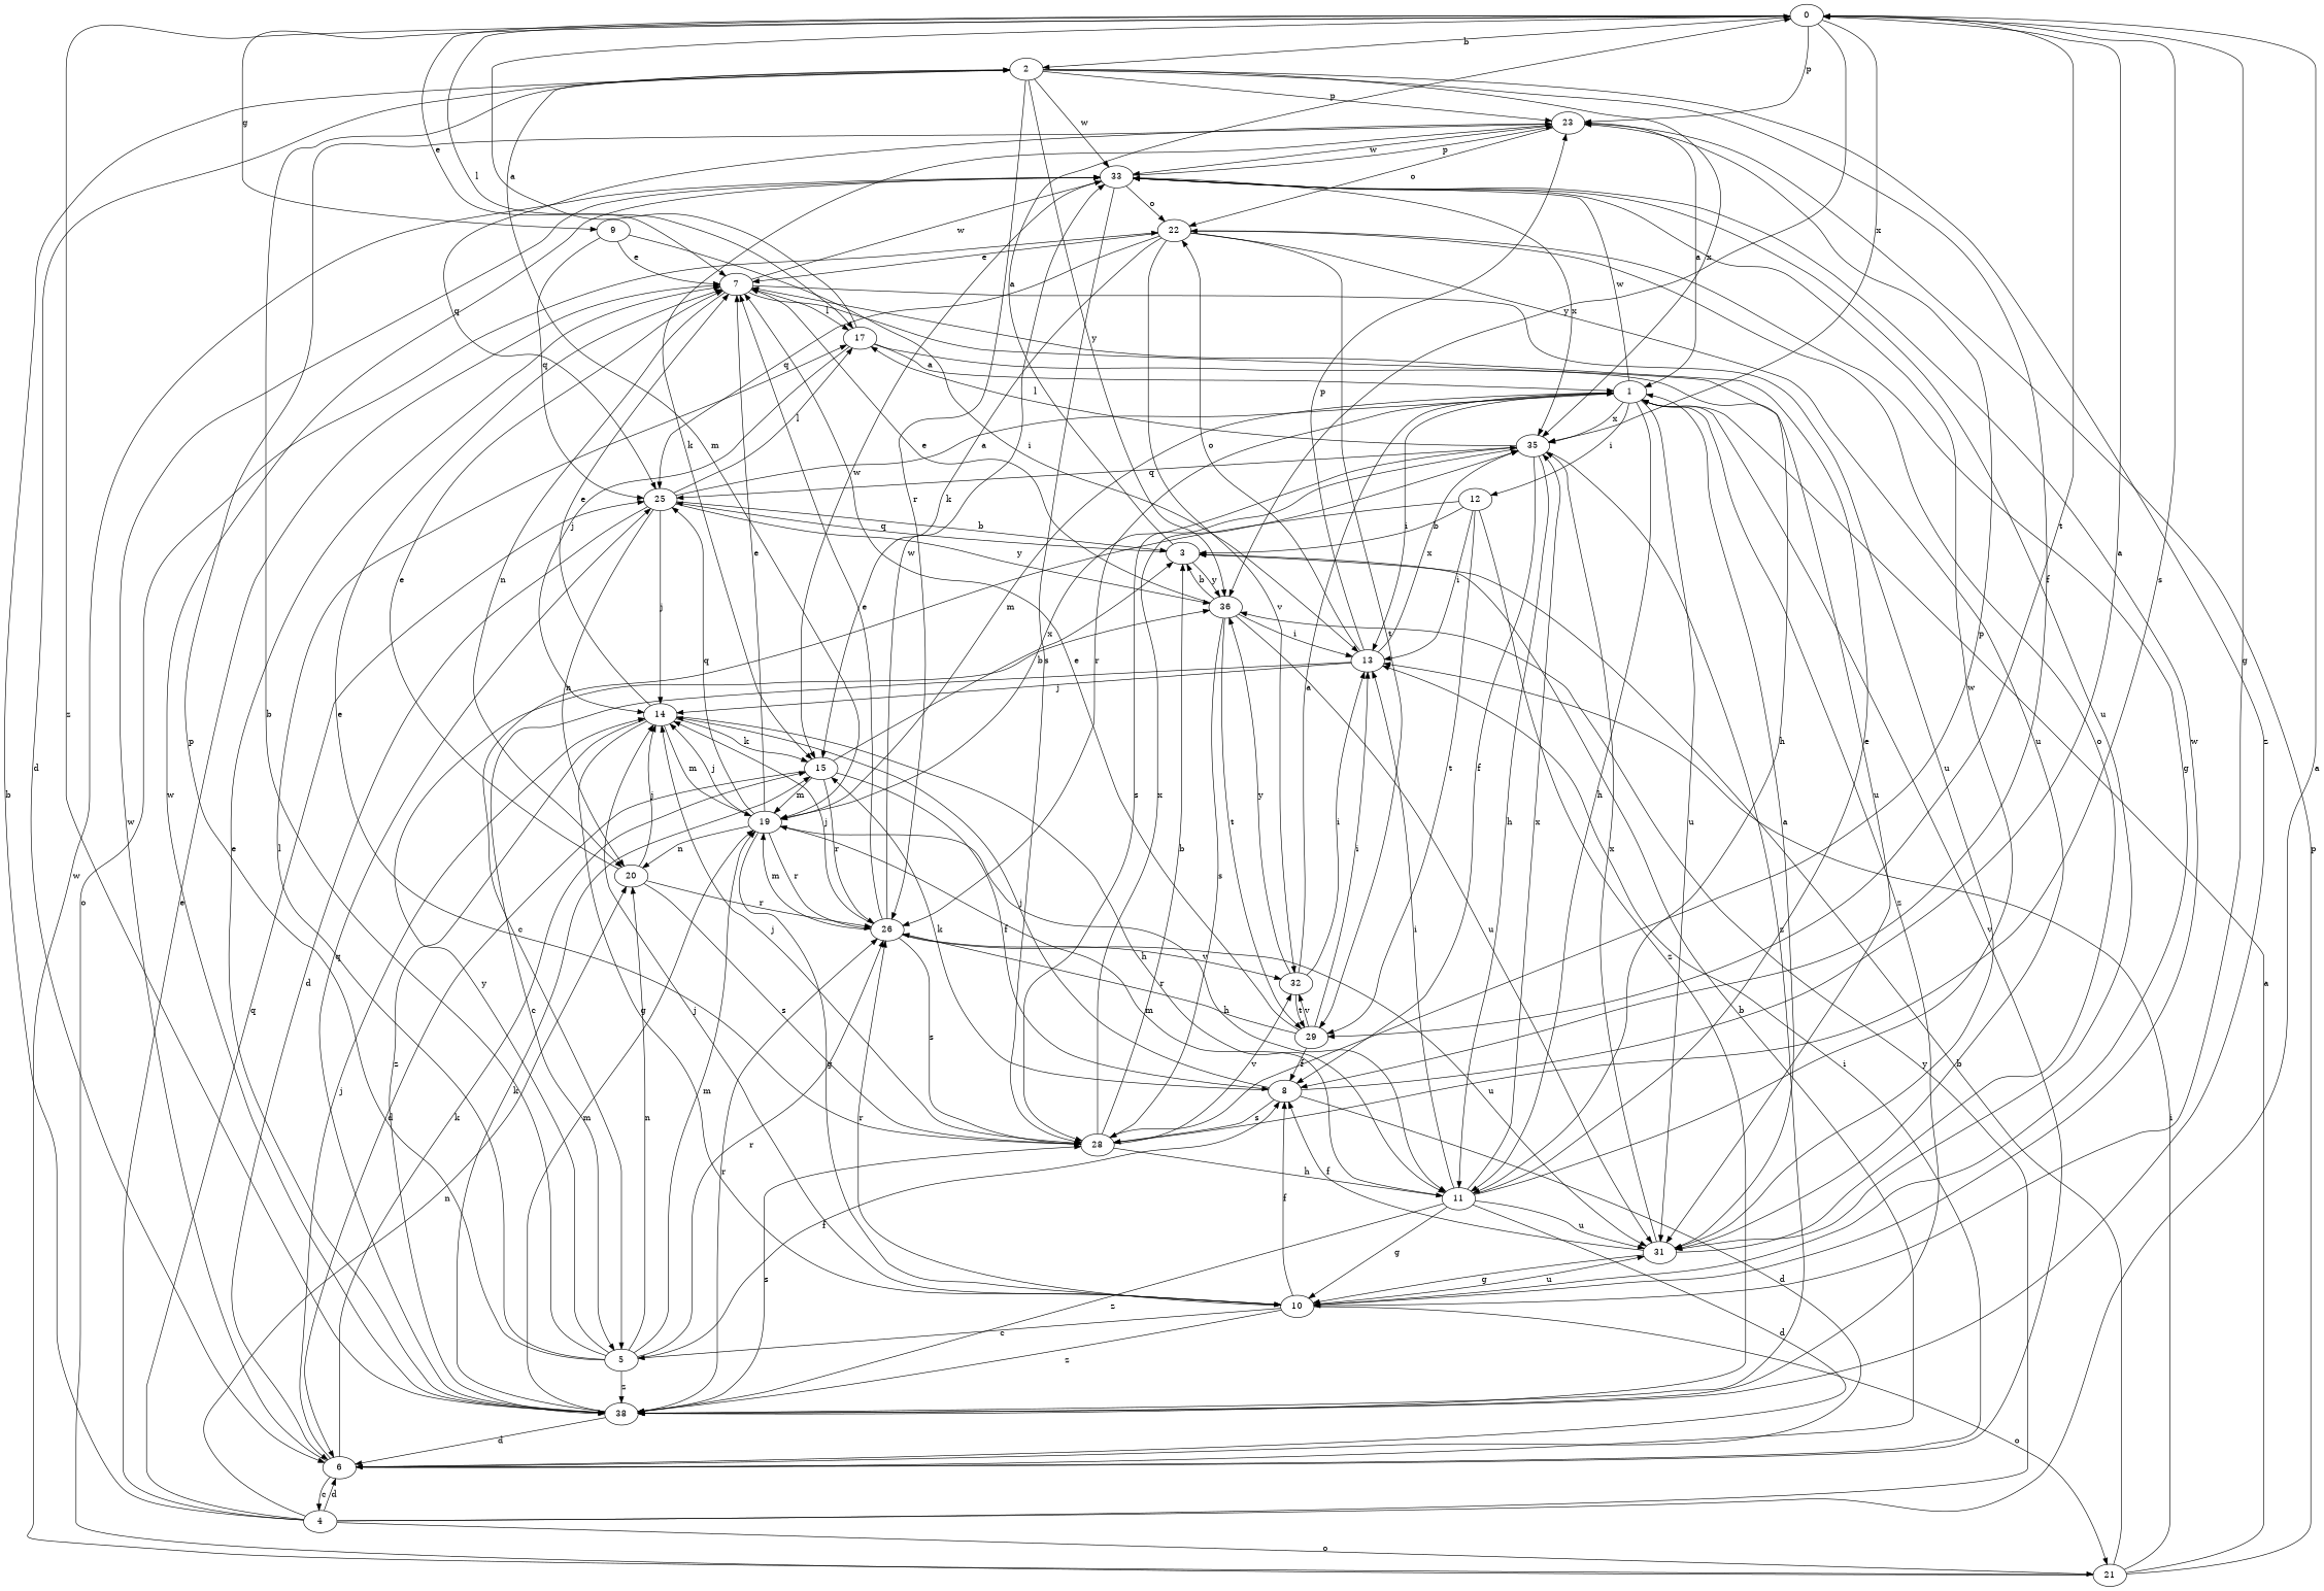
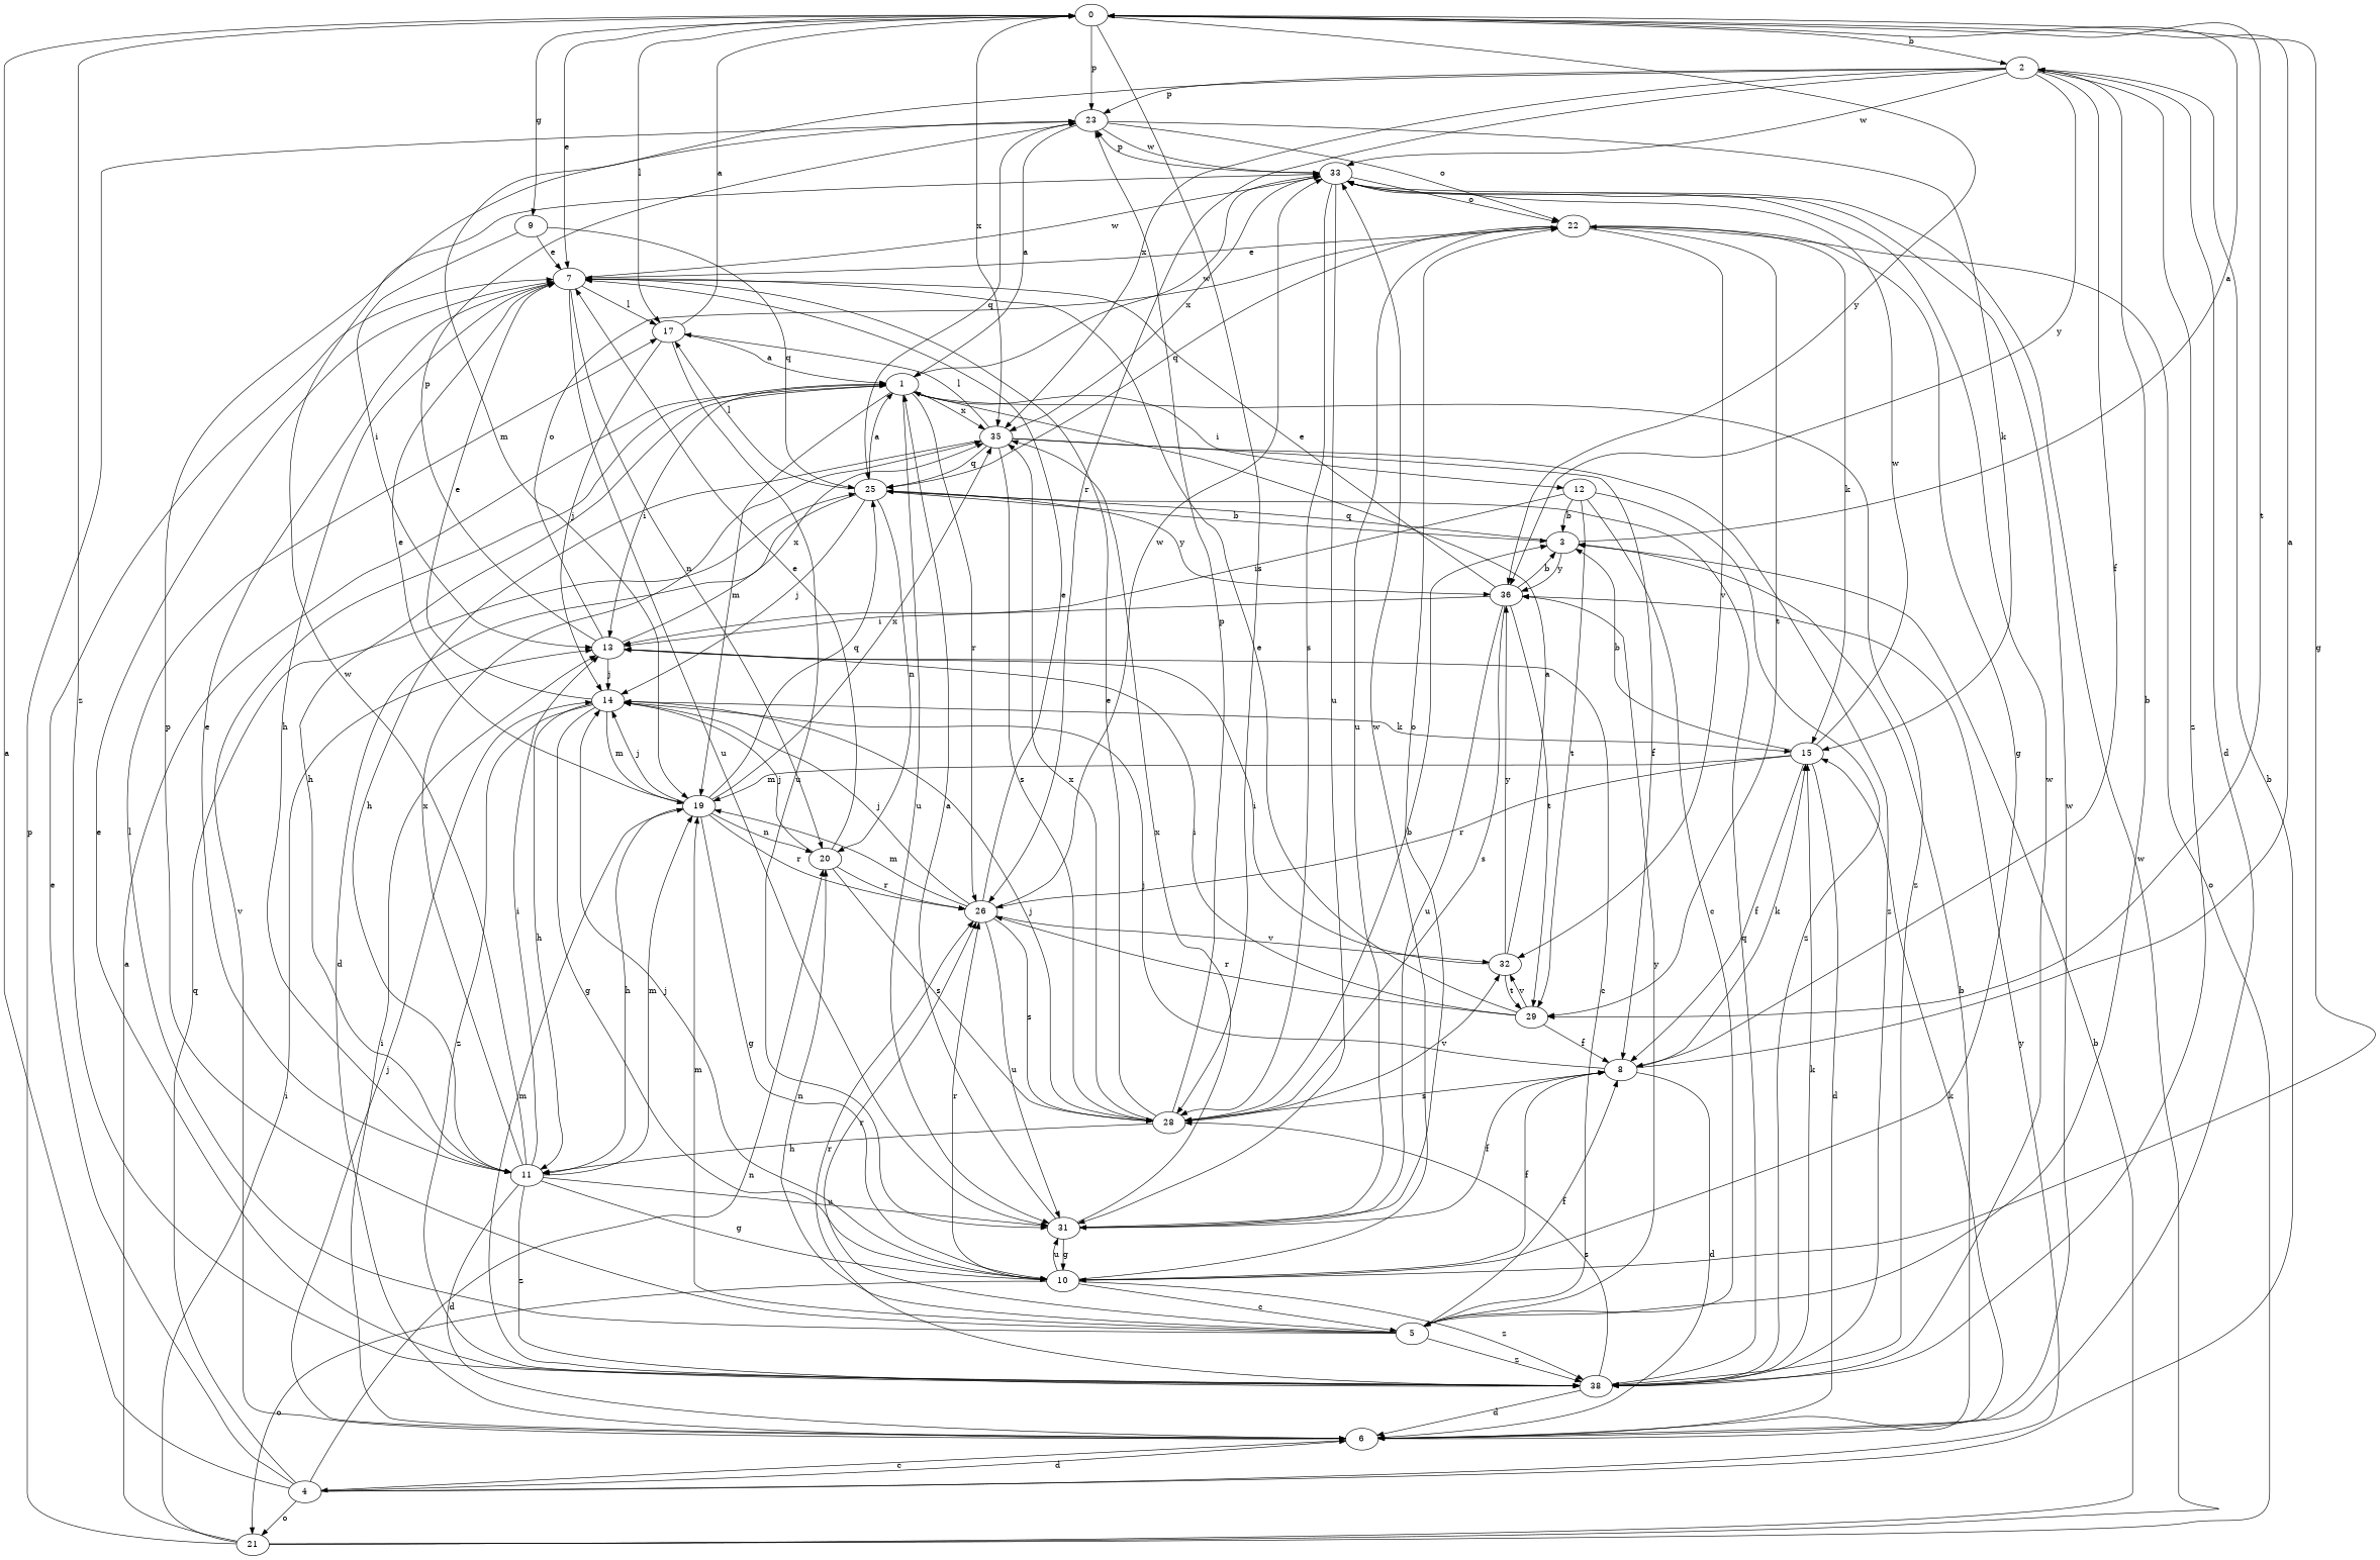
  strict digraph {
    0
    2
    7
    9
    10
    17
    23
    28
    29
    35
    36
    38
    19
    26
    33
    6
    8
    11
    31
    20
    13
    25
    21
    5
    14
    1
    15
    22
    3
    32
    12
    4
    0 -> 2 [label=b]
    0 -> 7 [label=e]
    0 -> 9 [label=g]
    0 -> 10 [label=g]
    0 -> 17 [label=l]
    0 -> 23 [label=p]
    0 -> 28 [label=s]
    0 -> 29 [label=t]
    0 -> 35 [label=x]
    0 -> 36 [label=y]
    0 -> 38 [label=z]
    2 -> 23 [label=p]
    2 -> 35 [label=x]
    2 -> 36 [label=y]
    2 -> 38 [label=z]
    2 -> 19 [label=m]
    2 -> 26 [label=r]
    2 -> 33 [label=w]
    2 -> 6 [label=d]
    2 -> 8 [label=f]
    7 -> 17 [label=l]
    7 -> 33 [label=w]
    7 -> 11 [label=h]
    7 -> 31 [label=u]
    7 -> 20 [label=n]
    9 -> 7 [label=e]
    9 -> 13 [label=i]
    9 -> 25 [label=q]
    10 -> 38 [label=z]
    10 -> 26 [label=r]
    10 -> 33 [label=w]
    10 -> 8 [label=f]
    10 -> 31 [label=u]
    10 -> 21 [label=o]
    10 -> 5 [label=c]
    10 -> 14 [label=j]
    17 -> 0 [label=a]
    17 -> 31 [label=u]
    17 -> 14 [label=j]
    17 -> 1 [label=a]
    23 -> 33 [label=w]
    23 -> 25 [label=q]
    23 -> 1 [label=a]
    23 -> 15 [label=k]
    23 -> 22 [label=o]
    28 -> 7 [label=e]
    28 -> 23 [label=p]
    28 -> 35 [label=x]
    28 -> 11 [label=h]
    28 -> 14 [label=j]
    28 -> 3 [label=b]
    28 -> 32 [label=v]
    29 -> 7 [label=e]
    29 -> 26 [label=r]
    29 -> 8 [label=f]
    29 -> 13 [label=i]
    29 -> 32 [label=v]
    35 -> 17 [label=l]
    35 -> 28 [label=s]
    35 -> 38 [label=z]
    35 -> 8 [label=f]
    35 -> 11 [label=h]
    35 -> 25 [label=q]
    36 -> 7 [label=e]
    36 -> 28 [label=s]
    36 -> 29 [label=t]
    36 -> 31 [label=u]
    36 -> 13 [label=i]
    36 -> 3 [label=b]
    38 -> 7 [label=e]
    38 -> 28 [label=s]
    38 -> 19 [label=m]
    38 -> 26 [label=r]
    38 -> 33 [label=w]
    38 -> 6 [label=d]
    38 -> 25 [label=q]
    38 -> 15 [label=k]
    19 -> 7 [label=e]
    19 -> 10 [label=g]
    19 -> 35 [label=x]
    19 -> 26 [label=r]
    19 -> 11 [label=h]
    19 -> 20 [label=n]
    19 -> 25 [label=q]
    19 -> 14 [label=j]
    26 -> 7 [label=e]
    26 -> 28 [label=s]
    26 -> 19 [label=m]
    26 -> 33 [label=w]
    26 -> 31 [label=u]
    26 -> 14 [label=j]
    26 -> 32 [label=v]
    33 -> 23 [label=p]
    33 -> 28 [label=s]
    33 -> 35 [label=x]
    33 -> 31 [label=u]
    33 -> 22 [label=o]
    6 -> 33 [label=w]
    6 -> 13 [label=i]
    6 -> 14 [label=j]
    6 -> 1 [label=v]
    6 -> 15 [label=k]
    6 -> 3 [label=b]
    6 -> 4 [label=c]
    8 -> 0 [label=a]
    8 -> 28 [label=s]
    8 -> 6 [label=d]
    8 -> 14 [label=j]
    8 -> 15 [label=k]
    11 -> 7 [label=e]
    11 -> 10 [label=g]
    11 -> 35 [label=x]
    11 -> 38 [label=z]
    11 -> 19 [label=m]
    11 -> 33 [label=w]
    11 -> 6 [label=d]
    11 -> 31 [label=u]
    11 -> 13 [label=i]
    31 -> 10 [label=g]
    31 -> 35 [label=x]
    31 -> 8 [label=f]
    31 -> 1 [label=a]
    31 -> 22 [label=o]
    20 -> 7 [label=e]
    20 -> 28 [label=s]
    20 -> 26 [label=r]
    20 -> 14 [label=j]
    13 -> 23 [label=p]
    13 -> 35 [label=x]
    13 -> 5 [label=c]
    13 -> 14 [label=j]
    13 -> 22 [label=o]
    25 -> 17 [label=l]
    25 -> 36 [label=y]
    25 -> 6 [label=d]
    25 -> 20 [label=n]
    25 -> 14 [label=j]
    25 -> 1 [label=a]
    25 -> 3 [label=b]
    21 -> 23 [label=p]
    21 -> 33 [label=w]
    21 -> 13 [label=i]
    21 -> 1 [label=a]
    21 -> 22 [label=o]
    21 -> 3 [label=b]
    5 -> 2 [label=b]
    5 -> 17 [label=l]
    5 -> 23 [label=p]
    5 -> 36 [label=y]
    5 -> 38 [label=z]
    5 -> 19 [label=m]
    5 -> 26 [label=r]
    5 -> 8 [label=f]
    5 -> 20 [label=n]
    14 -> 7 [label=e]
    14 -> 10 [label=g]
    14 -> 38 [label=z]
    14 -> 19 [label=m]
    14 -> 11 [label=h]
    14 -> 15 [label=k]
    1 -> 35 [label=x]
    1 -> 38 [label=z]
    1 -> 19 [label=m]
    1 -> 26 [label=r]
    1 -> 33 [label=w]
    1 -> 11 [label=h]
    1 -> 31 [label=u]
    1 -> 13 [label=i]
    1 -> 12 [label=i]
    15 -> 19 [label=m]
    15 -> 26 [label=r]
-   33 -> 15 [label=w]
+   15 -> 33 [label=w]
    15 -> 6 [label=d]
    15 -> 8 [label=f]
    15 -> 3 [label=b]
    22 -> 7 [label=e]
    22 -> 10 [label=g]
    22 -> 29 [label=t]
    22 -> 31 [label=u]
    22 -> 25 [label=q]
    22 -> 15 [label=k]
    22 -> 32 [label=v]
    3 -> 0 [label=a]
    3 -> 36 [label=y]
    3 -> 25 [label=q]
    32 -> 29 [label=t]
    32 -> 36 [label=y]
    32 -> 13 [label=i]
    32 -> 1 [label=a]
    12 -> 29 [label=t]
    12 -> 38 [label=z]
    12 -> 13 [label=i]
    12 -> 5 [label=c]
    12 -> 3 [label=b]
    4 -> 0 [label=a]
    4 -> 2 [label=b]
    4 -> 7 [label=e]
    4 -> 36 [label=y]
    4 -> 6 [label=d]
    4 -> 20 [label=n]
    4 -> 25 [label=q]
    4 -> 21 [label=o]
  }
